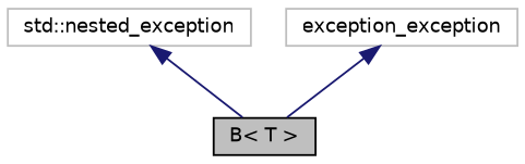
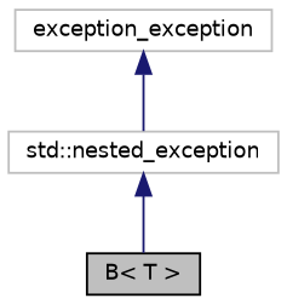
  digraph {
    node [color=grey75 fillcolor=white fontname=Helvetica fontsize=10 shape=record style=filled]
    edge [color=midnightblue dir=back fontname=Helvetica fontsize=10 labelfontname=Helvetica labelfontsize=10 style=solid]
    n1 [color=black fillcolor=grey75 fontcolor=black height=0.2 label="B\< T \>" width=0.4]
    n2 [height=0.2 label="std::nested_exception" width=0.4]
    n3 [height=0.2 label=exception_exception width=0.4]
    n2 -> n1
-   n3 -> n1
+   n3 -> n2
  }
